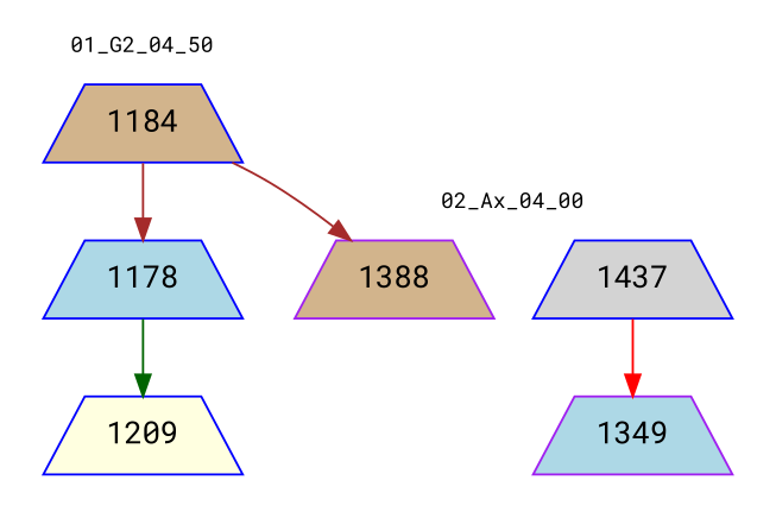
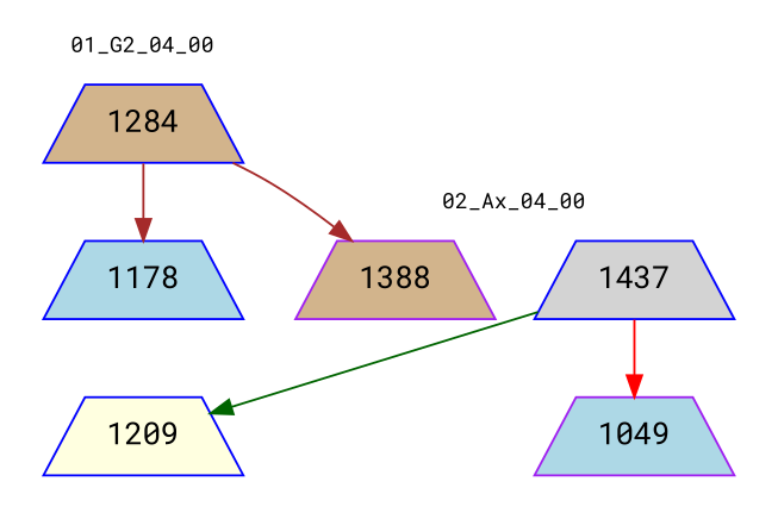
  digraph {
    fontname="Roboto Mono"
    node [color=blue fillcolor=lightblue fontname="Roboto Mono" shape=trapezium style=filled]
    edge [color=brown fontname="Roboto Mono"]
    n1 [fillcolor=lightgrey label=1437]
-   n2 [color=purple label=1349]
+   n2 [color=purple label=1049]
    n3 [color=purple fillcolor=tan label=1388]
-   n4 [fillcolor=tan label=1184]
+   n4 [fillcolor=tan label=1284]
    n5 [label=1178]
    n6 [fillcolor=lightyellow label=1209]
    subgraph cluster_1 {
      color=white
      fontsize=10
      label="02_Ax_04_00"
      n1
      n2
      n3
    }
    subgraph cluster_2 {
      color=white
      fontsize=10
-     label="01_G2_04_50"
+     label="01_G2_04_00"
      n4
      n5
      n6
    }
    n1 -> n2 [color=red]
    n4 -> n3
    n4 -> n5
-   n5 -> n6 [color=darkgreen]
+   n1 -> n6 [color=darkgreen]
  }
